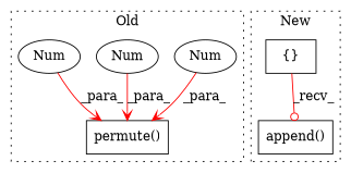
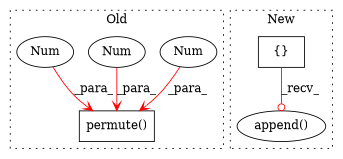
  digraph {
    node [a=76 l=1 shape=box]
    edge [color=red arrowhead=vee]
    n1 [a=75 l="17,1" label="permute()" s="6278,6305"]
    n2 [label=Num s=6301 shape=ellipse]
    n3 [label=Num s=6304 shape=ellipse]
    n4 [label=Num s=6298 shape=ellipse]
-   n5 [a=75 l="9,1" label="append()" s="6739,6771"]
+   n5 [a=75 l="9,1" label="append()" s="6739,6771" shape=ellipse]
    n6 [a=59 l="2,1" label="{}" s="6560,6560"]
    subgraph cluster_1 {
      label=Old
      style=dotted
      n1
      n2
      n3
      n4
    }
    subgraph cluster_2 {
      label=New
      style=dotted
      n5
      n6
    }
    n2 -> n1 [label=_para_]
    n3 -> n1 [label=_para_]
    n4 -> n1 [label=_para_]
    n6 -> n5 [label=_recv_ arrowhead=odot]
  }
